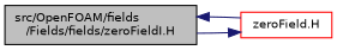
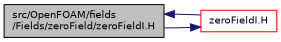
  digraph {
    rankdir=LR
    node [fontname=Helvetica fontsize=10 shape=record]
    edge [color=midnightblue fontname=Helvetica fontsize=10 labelfontname=Helvetica labelfontsize=10 style=solid]
-   n1 [color=black fillcolor=grey75 fontcolor=black height=0.2 label="src/OpenFOAM/fields\l/Fields/fields/zeroFieldI.H" style=filled width=0.4]
-   n2 [color=red height=0.2 label="zeroField.H" width=0.4]
+   n1 [color=black fillcolor=grey75 fontcolor=black height=0.2 label="src/OpenFOAM/fields\l/Fields/zeroField/zeroFieldI.H" style=filled width=0.4]
+   n2 [color=red height=0.2 label="zeroFieldI.H" width=0.4]
    n1 -> n2
    n2 -> n1
  }
